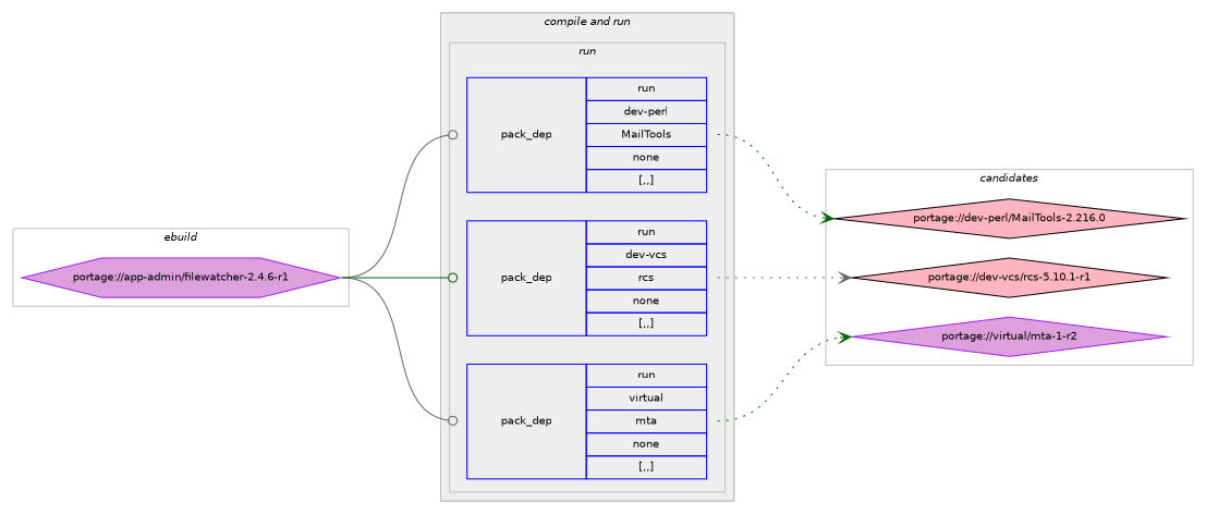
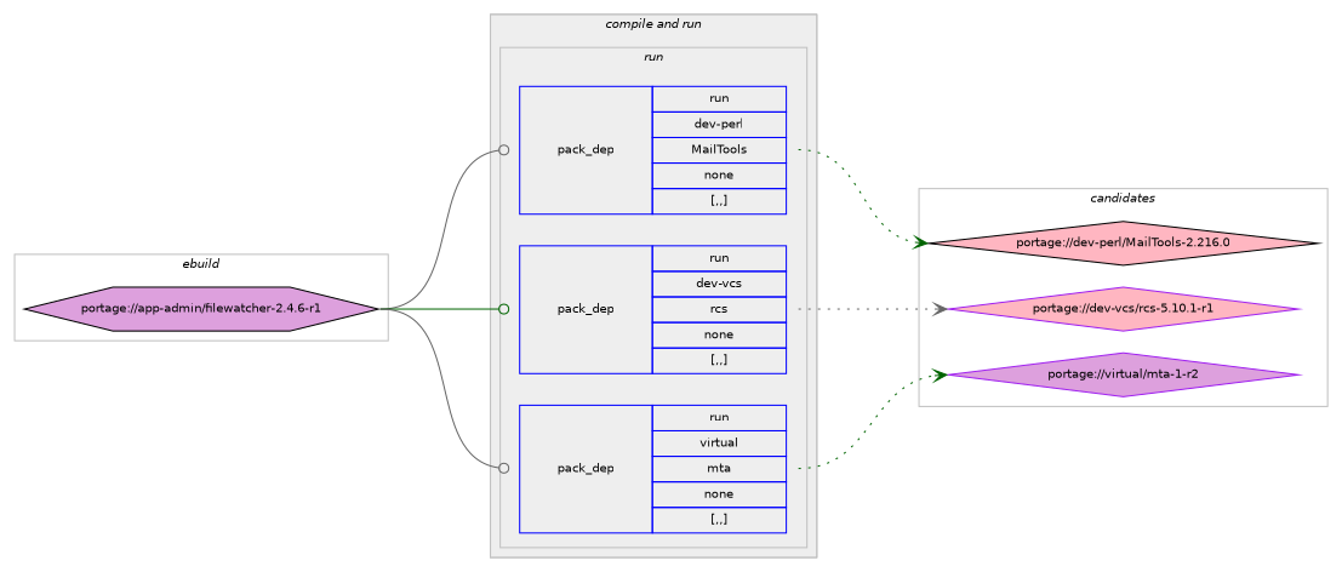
  digraph {
    compound=true
    concentrate=true
    fontname=Helvetica
    fontsize=10
    newrank=true
    rankdir=LR
    ranksep=1.5
    node [color=blue fontname=Helvetica fontsize=10 shape=none style=filled]
    edge [arrowhead=odot color=gray40 headport=w style=solid tailport=e weight=20]
-   n1 [color=purple fillcolor=plum label="portage://app-admin/filewatcher-2.4.6-r1" shape=hexagon width=4]
+   n1 [color=black fillcolor=plum label="portage://app-admin/filewatcher-2.4.6-r1" shape=hexagon width=4]
    n2 [label=<<TABLE BORDER="0" CELLBORDER="1" CELLSPACING="0" CELLPADDING="4" WIDTH="220"><TR><TD ROWSPAN="6" CELLPADDING="30">pack_dep</TD></TR><TR><TD WIDTH="110">run</TD></TR><TR><TD>dev-perl</TD></TR><TR><TD>MailTools</TD></TR><TR><TD>none</TD></TR><TR><TD>[,,]</TD></TR></TABLE>> style=""]
    n3 [label=<<TABLE BORDER="0" CELLBORDER="1" CELLSPACING="0" CELLPADDING="4" WIDTH="220"><TR><TD ROWSPAN="6" CELLPADDING="30">pack_dep</TD></TR><TR><TD WIDTH="110">run</TD></TR><TR><TD>dev-vcs</TD></TR><TR><TD>rcs</TD></TR><TR><TD>none</TD></TR><TR><TD>[,,]</TD></TR></TABLE>> style=""]
    n4 [label=<<TABLE BORDER="0" CELLBORDER="1" CELLSPACING="0" CELLPADDING="4" WIDTH="220"><TR><TD ROWSPAN="6" CELLPADDING="30">pack_dep</TD></TR><TR><TD WIDTH="110">run</TD></TR><TR><TD>virtual</TD></TR><TR><TD>mta</TD></TR><TR><TD>none</TD></TR><TR><TD>[,,]</TD></TR></TABLE>> style=""]
    n5 [color=black fillcolor=lightpink label="portage://dev-perl/MailTools-2.216.0" shape=diamond width=4]
-   n6 [color=black fillcolor=lightpink label="portage://dev-vcs/rcs-5.10.1-r1" shape=diamond width=4]
+   n6 [color=purple fillcolor=lightpink label="portage://dev-vcs/rcs-5.10.1-r1" shape=diamond width=4]
    n7 [color=purple fillcolor=plum label="portage://virtual/mta-1-r2" shape=diamond width=4]
    subgraph cluster_1 {
      color=gray
      label=<<i>dependencies</i>>
      subgraph cluster_2 {
        color=gray
        fillcolor="#eeeeee"
        label=<<i>compile</i>>
        style=filled
      }
      subgraph cluster_3 {
        color=gray
        fillcolor="#eeeeee"
        label=<<i>compile and run</i>>
        style=filled
      }
      subgraph cluster_4 {
        color=gray
        fillcolor="#eeeeee"
        label=<<i>run</i>>
        style=filled
        subgraph sub_5 {
          color=gray
          fillcolor="#eeeeee"
          label=<<i>run</i>>
          style=filled
          n2
        }
        subgraph sub_6 {
          color=gray
          fillcolor="#eeeeee"
          label=<<i>run</i>>
          style=filled
          n3
        }
        subgraph sub_7 {
          color=gray
          fillcolor="#eeeeee"
          label=<<i>run</i>>
          style=filled
          n4
        }
      }
    }
    subgraph cluster_8 {
      color=gray
      label=<<i>ebuild</i>>
      n1
    }
    subgraph cluster_9 {
      color=gray
      label=<<i>candidates</i>>
      rank=same
      subgraph sub_10 {
        color=black
        label=<<i>candidates</i>>
        nodesep=1
        rank=same
        n5
      }
      subgraph sub_11 {
        color=black
        label=<<i>candidates</i>>
        nodesep=1
        rank=same
        n6
      }
      subgraph sub_12 {
        color=black
        label=<<i>candidates</i>>
        nodesep=1
        rank=same
        n7
      }
    }
    n1 -> n2
    n1 -> n3 [color=darkgreen]
    n1 -> n4
    n2 -> n5 [arrowhead=vee color=darkgreen style=dotted weight=100]
    n3 -> n6 [arrowhead=vee style=dotted weight=100]
    n4 -> n7 [arrowhead=vee color=darkgreen style=dotted weight=100]
  }
